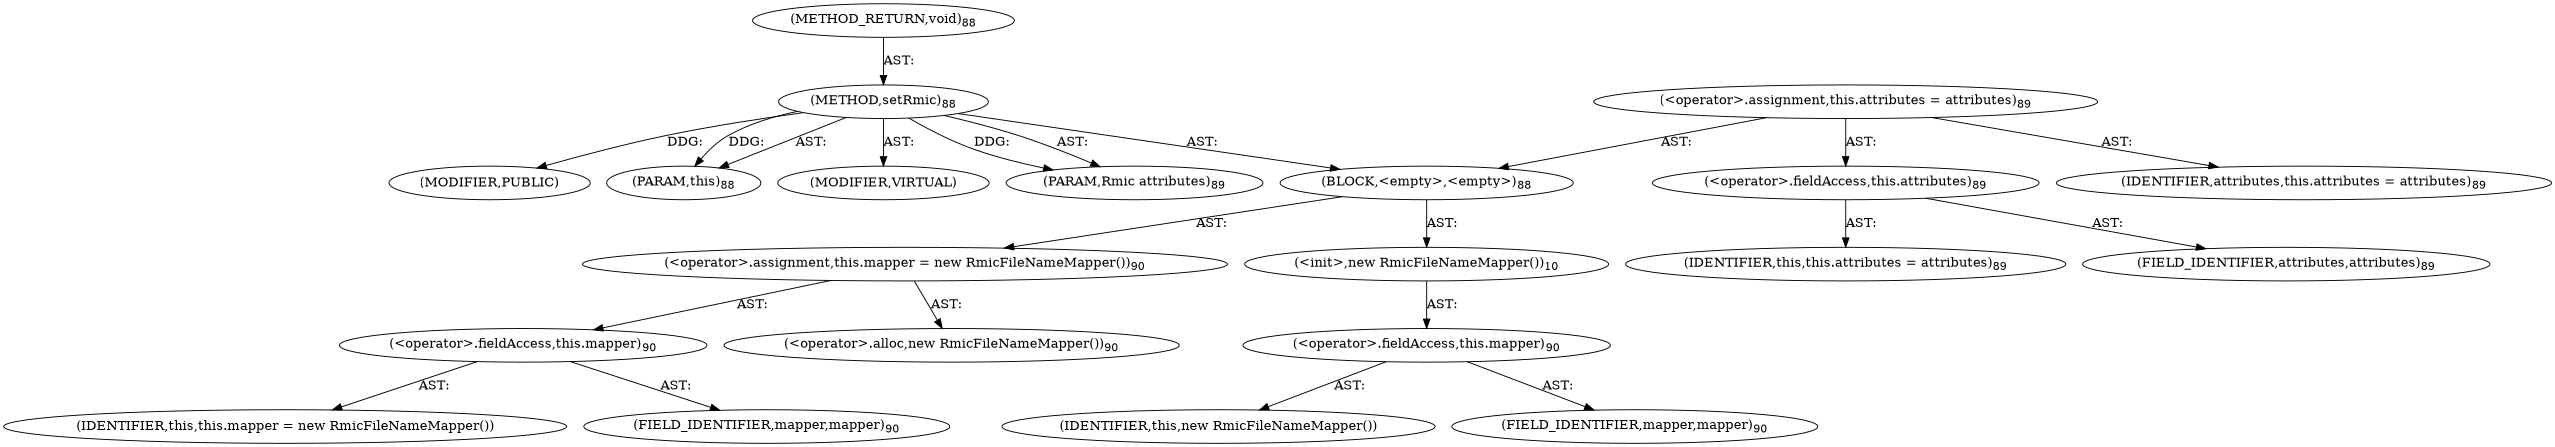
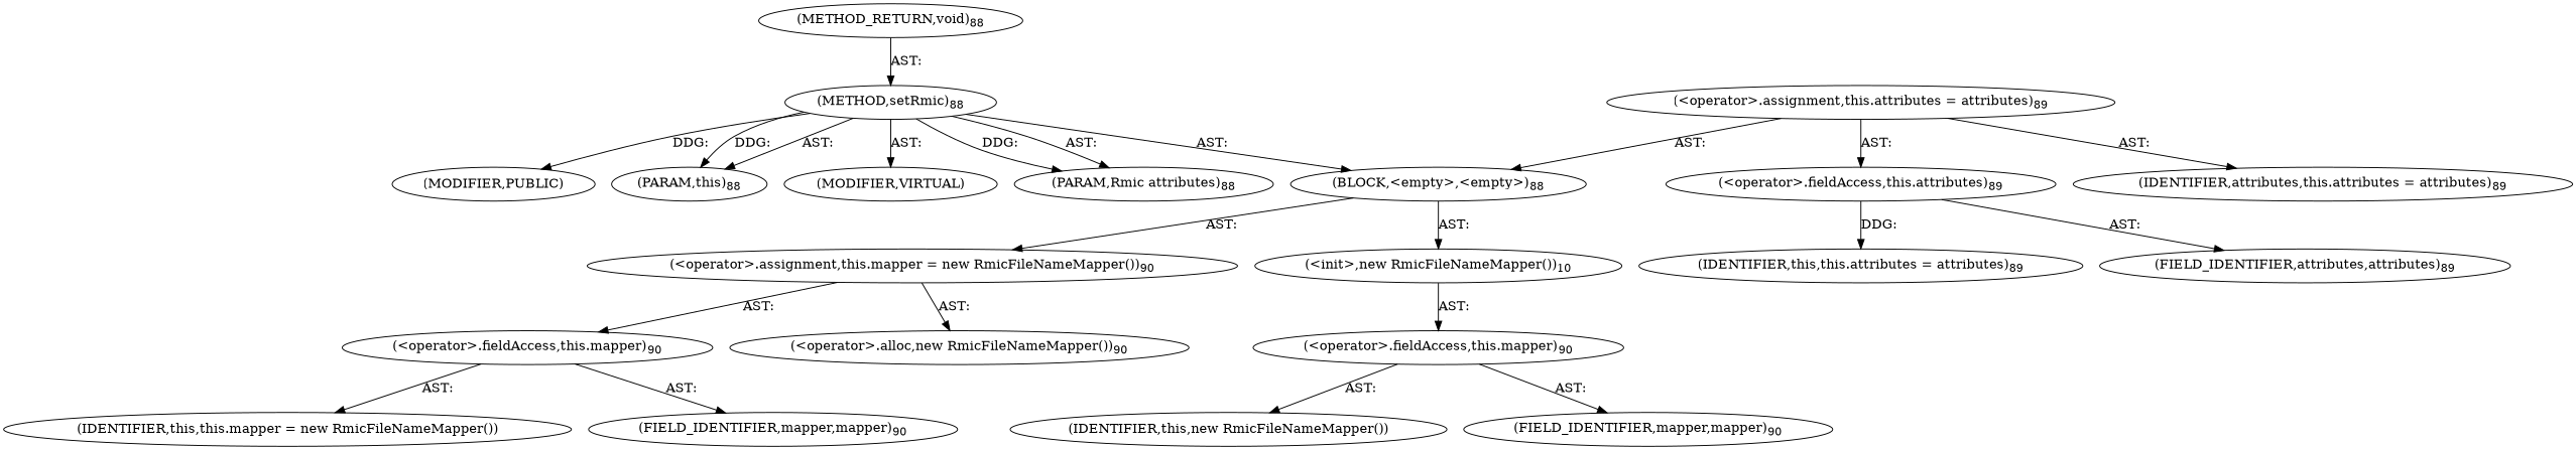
  digraph {
    n1 [label=<(METHOD,setRmic)<SUB>88</SUB>>]
    n2 [label=<(PARAM,this)<SUB>88</SUB>>]
-   n3 [label=<(PARAM,Rmic attributes)<SUB>89</SUB>>]
+   n3 [label=<(PARAM,Rmic attributes)<SUB>88</SUB>>]
    n4 [label=<(BLOCK,&lt;empty&gt;,&lt;empty&gt;)<SUB>88</SUB>>]
    n5 [label=<(MODIFIER,PUBLIC)>]
    n6 [label=<(MODIFIER,VIRTUAL)>]
    n7 [label=<(&lt;operator&gt;.assignment,this.mapper = new RmicFileNameMapper())<SUB>90</SUB>>]
    n8 [label=<(&lt;init&gt;,new RmicFileNameMapper())<SUB>10</SUB>>]
    n9 [label=<(METHOD_RETURN,void)<SUB>88</SUB>>]
    n10 [label=<(&lt;operator&gt;.assignment,this.attributes = attributes)<SUB>89</SUB>>]
    n11 [label=<(&lt;operator&gt;.fieldAccess,this.attributes)<SUB>89</SUB>>]
    n12 [label=<(IDENTIFIER,attributes,this.attributes = attributes)<SUB>89</SUB>>]
    n13 [label=<(&lt;operator&gt;.fieldAccess,this.mapper)<SUB>90</SUB>>]
    n14 [label=<(&lt;operator&gt;.alloc,new RmicFileNameMapper())<SUB>90</SUB>>]
    n15 [label=<(&lt;operator&gt;.fieldAccess,this.mapper)<SUB>90</SUB>>]
    n16 [label=<(IDENTIFIER,this,this.attributes = attributes)<SUB>89</SUB>>]
    n17 [label=<(FIELD_IDENTIFIER,attributes,attributes)<SUB>89</SUB>>]
    n18 [label=<(IDENTIFIER,this,this.mapper = new RmicFileNameMapper())>]
    n19 [label=<(FIELD_IDENTIFIER,mapper,mapper)<SUB>90</SUB>>]
    n20 [label=<(IDENTIFIER,this,new RmicFileNameMapper())>]
    n21 [label=<(FIELD_IDENTIFIER,mapper,mapper)<SUB>90</SUB>>]
    n1 -> n2 [label="AST: "]
    n1 -> n2 [label="DDG: "]
    n1 -> n3 [label="AST: "]
    n1 -> n3 [label="DDG: "]
    n1 -> n4 [label="AST: "]
    n1 -> n5 [label="DDG: "]
    n1 -> n6 [label="AST: "]
    n4 -> n7 [label="AST: "]
    n4 -> n8 [label="AST: "]
    n7 -> n13 [label="AST: "]
    n7 -> n14 [label="AST: "]
    n8 -> n15 [label="AST: "]
    n9 -> n1 [label="AST: "]
    n10 -> n4 [label="AST: "]
    n10 -> n11 [label="AST: "]
    n10 -> n12 [label="AST: "]
-   n11 -> n16 [label="AST: "]
+   n11 -> n16 [label="DDG: "]
    n11 -> n17 [label="AST: "]
    n13 -> n18 [label="AST: "]
    n13 -> n19 [label="AST: "]
    n15 -> n20 [label="AST: "]
    n15 -> n21 [label="AST: "]
  }
